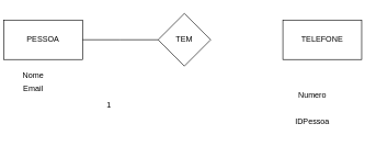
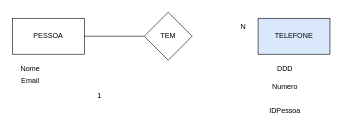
  <mxCell id="0" />
  <mxCell id="1" parent="0" />
- <mxCell id="2" value="PESSOA" style="rounded=0;whiteSpace=wrap;html=1;" vertex="1" parent="1"><mxGeometry x="5" y="30" width="120" height="60" as="geometry" /></mxCell>
+ <mxCell id="2" value="PESSOA" style="rounded=0;whiteSpace=wrap;html=1;" vertex="1" parent="1"><mxGeometry x="20" y="30" width="120" height="60" as="geometry" /></mxCell>
  <mxCell id="3" value="Nome" style="text;html=1;align=center;verticalAlign=middle;whiteSpace=wrap;rounded=0;" vertex="1" parent="1"><mxGeometry x="20" y="100" width="60" height="30" as="geometry" /></mxCell>
  <mxCell id="4" value="Email" style="text;html=1;align=center;verticalAlign=middle;whiteSpace=wrap;rounded=0;" vertex="1" parent="1"><mxGeometry x="20" y="120" width="60" height="30" as="geometry" /></mxCell>
- <mxCell id="5" value="TELEFONE" style="rounded=0;whiteSpace=wrap;html=1;" vertex="1" parent="1"><mxGeometry x="430" y="30" width="120" height="60" as="geometry" /></mxCell>
+ <mxCell id="5" value="TELEFONE" style="rounded=0;whiteSpace=wrap;html=1;fillColor=#dae8fc;" vertex="1" parent="1"><mxGeometry x="430" y="30" width="120" height="60" as="geometry" /></mxCell>
+ <mxCell id="6" value="DDD" style="text;html=1;align=center;verticalAlign=middle;whiteSpace=wrap;rounded=0;" vertex="1" parent="1"><mxGeometry x="445" y="100" width="60" height="30" as="geometry" /></mxCell>
  <mxCell id="7" value="Numero" style="text;html=1;align=center;verticalAlign=middle;whiteSpace=wrap;rounded=0;" vertex="1" parent="1"><mxGeometry x="445" y="130" width="60" height="30" as="geometry" /></mxCell>
  <mxCell id="8" value="TEM" style="rhombus;whiteSpace=wrap;html=1;" vertex="1" parent="1"><mxGeometry x="240" y="20" width="80" height="80" as="geometry" /></mxCell>
  <mxCell id="9" style="edgeStyle=orthogonalEdgeStyle;rounded=0;orthogonalLoop=1;jettySize=auto;html=1;strokeColor=default;endArrow=none;startFill=0;" edge="1" parent="1" source="2"><mxGeometry relative="1" as="geometry"><mxPoint x="240" y="60" as="targetPoint" /></mxGeometry></mxCell>
+ <mxCell id="10" value="N" style="text;html=1;align=center;verticalAlign=middle;resizable=0;points=[];autosize=1;strokeColor=none;fillColor=none;" vertex="1" parent="1"><mxGeometry x="390" y="30" width="30" height="30" as="geometry" /></mxCell>
  <mxCell id="11" value="1" style="text;html=1;align=center;verticalAlign=middle;resizable=0;points=[];autosize=1;strokeColor=none;fillColor=none;" vertex="1" parent="1"><mxGeometry x="150" y="145" width="30" height="30" as="geometry" /></mxCell>
  <mxCell id="12" value="IDPessoa" style="text;html=1;align=center;verticalAlign=middle;whiteSpace=wrap;rounded=0;" vertex="1" parent="1"><mxGeometry x="445" y="170" width="60" height="30" as="geometry" /></mxCell>
